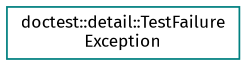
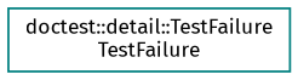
  digraph {
    rankdir=LR
    fontname="Fira Sans"
-   n1 [color=teal fillcolor=white fontname="Fira Sans" fontsize=10 height=0.2 label="doctest::detail::TestFailure\lException" shape=box style=filled width=0.4]
+   n1 [color=teal fillcolor=white fontname="Fira Sans" fontsize=10 height=0.2 label="doctest::detail::TestFailure\lTestFailure" shape=box style=filled width=0.4]
  }
